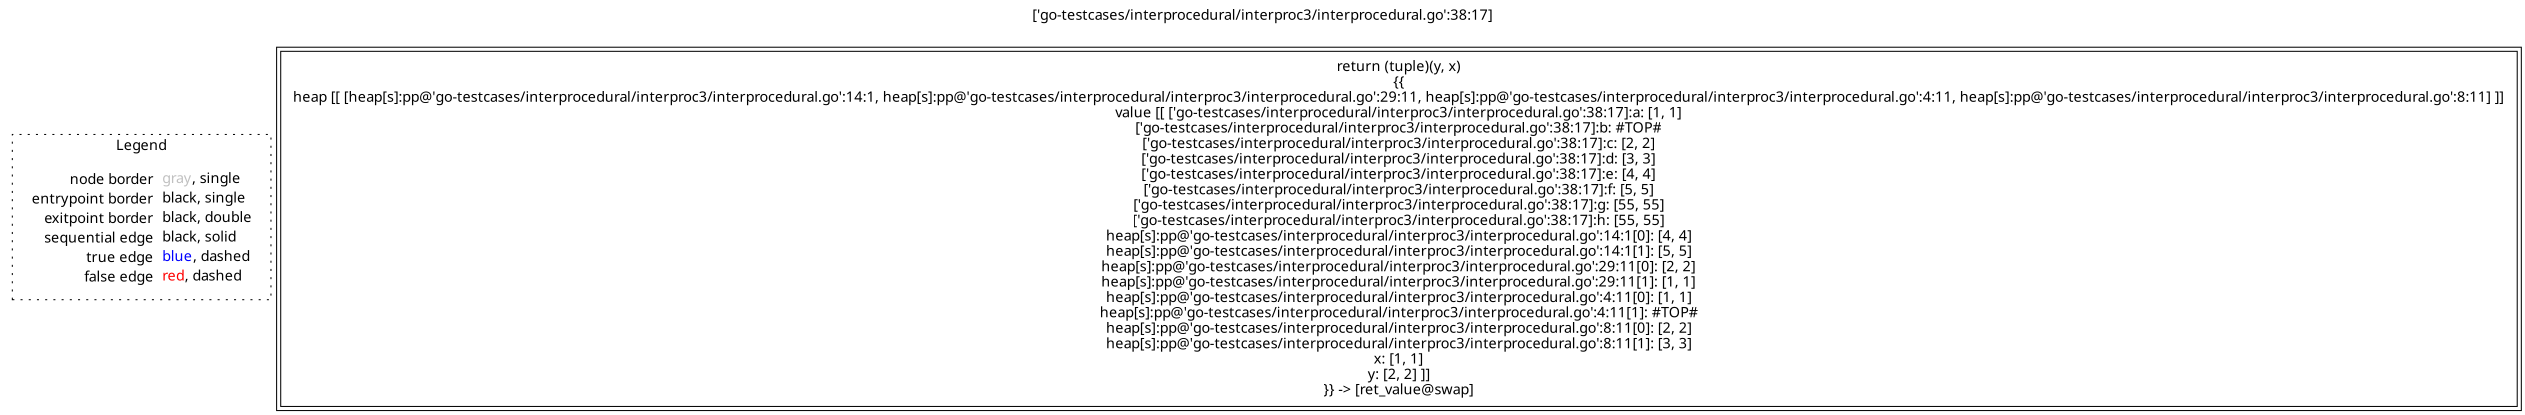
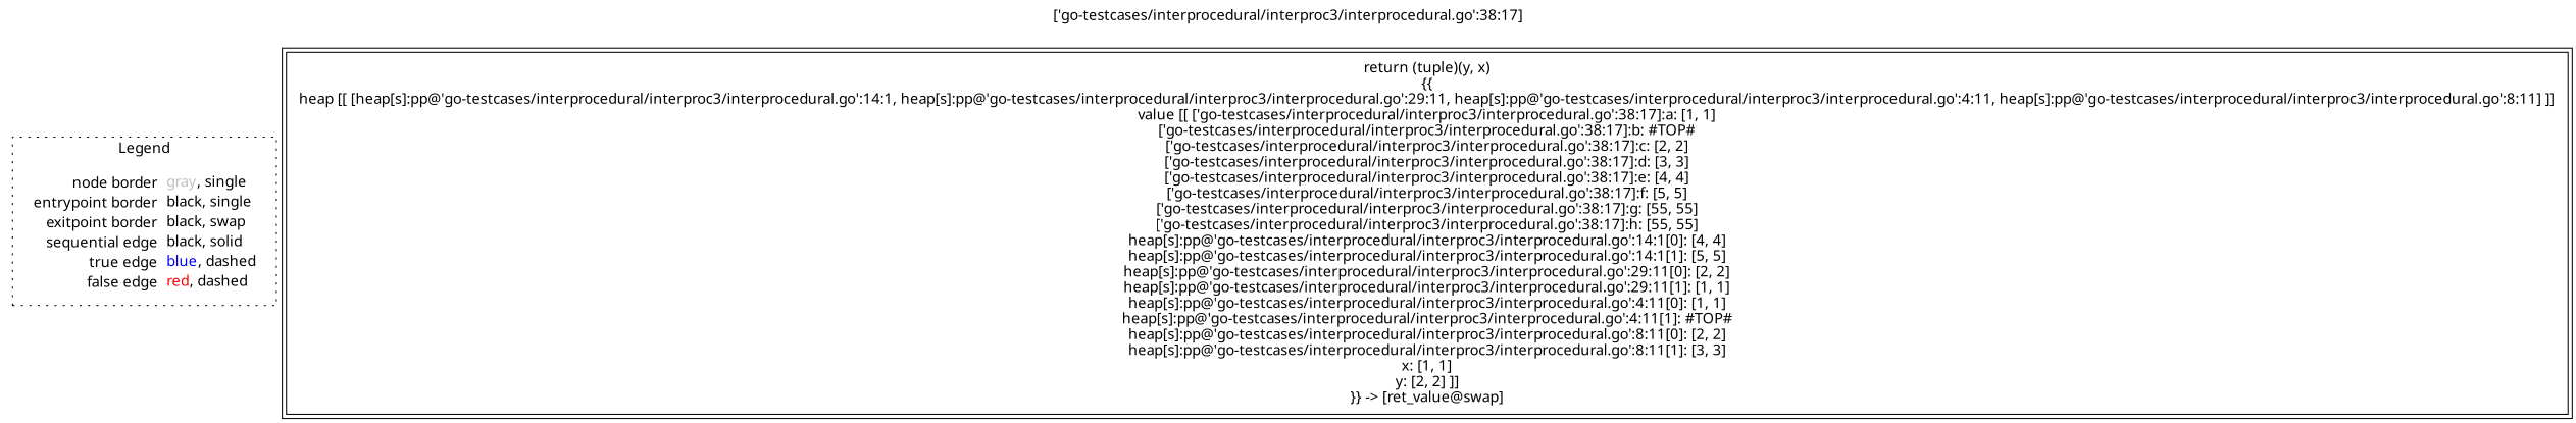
  digraph {
    label="['go-testcases/interprocedural/interproc3/interprocedural.go':38:17]"
    labelloc=t
    fontname="Noto Sans"
    node [fontname="Noto Sans"]
-   n1 [label=<<table border="0" cellpadding="2" cellspacing="0" cellborder="0"><tr><td align="right">node border&nbsp;</td><td align="left"><font color="gray">gray</font>, single</td></tr><tr><td align="right">entrypoint border&nbsp;</td><td align="left"><font color="black">black</font>, single</td></tr><tr><td align="right">exitpoint border&nbsp;</td><td align="left"><font color="black">black</font>, double</td></tr><tr><td align="right">sequential edge&nbsp;</td><td align="left"><font color="black">black</font>, solid</td></tr><tr><td align="right">true edge&nbsp;</td><td align="left"><font color="blue">blue</font>, dashed</td></tr><tr><td align="right">false edge&nbsp;</td><td align="left"><font color="red">red</font>, dashed</td></tr></table>> shape=plaintext]
+   n1 [label=<<table border="0" cellpadding="2" cellspacing="0" cellborder="0"><tr><td align="right">node border&nbsp;</td><td align="left"><font color="gray">gray</font>, single</td></tr><tr><td align="right">entrypoint border&nbsp;</td><td align="left"><font color="black">black</font>, single</td></tr><tr><td align="right">exitpoint border&nbsp;</td><td align="left"><font color="black">black</font>, swap</td></tr><tr><td align="right">sequential edge&nbsp;</td><td align="left"><font color="black">black</font>, solid</td></tr><tr><td align="right">true edge&nbsp;</td><td align="left"><font color="blue">blue</font>, dashed</td></tr><tr><td align="right">false edge&nbsp;</td><td align="left"><font color="red">red</font>, dashed</td></tr></table>> shape=plaintext]
    n2 [color=black label=<return (tuple)(y, x)<BR/>{{<BR/>heap [[ [heap[s]:pp@'go-testcases/interprocedural/interproc3/interprocedural.go':14:1, heap[s]:pp@'go-testcases/interprocedural/interproc3/interprocedural.go':29:11, heap[s]:pp@'go-testcases/interprocedural/interproc3/interprocedural.go':4:11, heap[s]:pp@'go-testcases/interprocedural/interproc3/interprocedural.go':8:11] ]]<BR/>value [[ ['go-testcases/interprocedural/interproc3/interprocedural.go':38:17]:a: [1, 1]<BR/>['go-testcases/interprocedural/interproc3/interprocedural.go':38:17]:b: #TOP#<BR/>['go-testcases/interprocedural/interproc3/interprocedural.go':38:17]:c: [2, 2]<BR/>['go-testcases/interprocedural/interproc3/interprocedural.go':38:17]:d: [3, 3]<BR/>['go-testcases/interprocedural/interproc3/interprocedural.go':38:17]:e: [4, 4]<BR/>['go-testcases/interprocedural/interproc3/interprocedural.go':38:17]:f: [5, 5]<BR/>['go-testcases/interprocedural/interproc3/interprocedural.go':38:17]:g: [55, 55]<BR/>['go-testcases/interprocedural/interproc3/interprocedural.go':38:17]:h: [55, 55]<BR/>heap[s]:pp@'go-testcases/interprocedural/interproc3/interprocedural.go':14:1[0]: [4, 4]<BR/>heap[s]:pp@'go-testcases/interprocedural/interproc3/interprocedural.go':14:1[1]: [5, 5]<BR/>heap[s]:pp@'go-testcases/interprocedural/interproc3/interprocedural.go':29:11[0]: [2, 2]<BR/>heap[s]:pp@'go-testcases/interprocedural/interproc3/interprocedural.go':29:11[1]: [1, 1]<BR/>heap[s]:pp@'go-testcases/interprocedural/interproc3/interprocedural.go':4:11[0]: [1, 1]<BR/>heap[s]:pp@'go-testcases/interprocedural/interproc3/interprocedural.go':4:11[1]: #TOP#<BR/>heap[s]:pp@'go-testcases/interprocedural/interproc3/interprocedural.go':8:11[0]: [2, 2]<BR/>heap[s]:pp@'go-testcases/interprocedural/interproc3/interprocedural.go':8:11[1]: [3, 3]<BR/>x: [1, 1]<BR/>y: [2, 2] ]]<BR/>}} -&gt; [ret_value@swap]> peripheries=2 shape=rect]
    subgraph cluster_1 {
      label=Legend
      style=dotted
      n1
    }
  }
